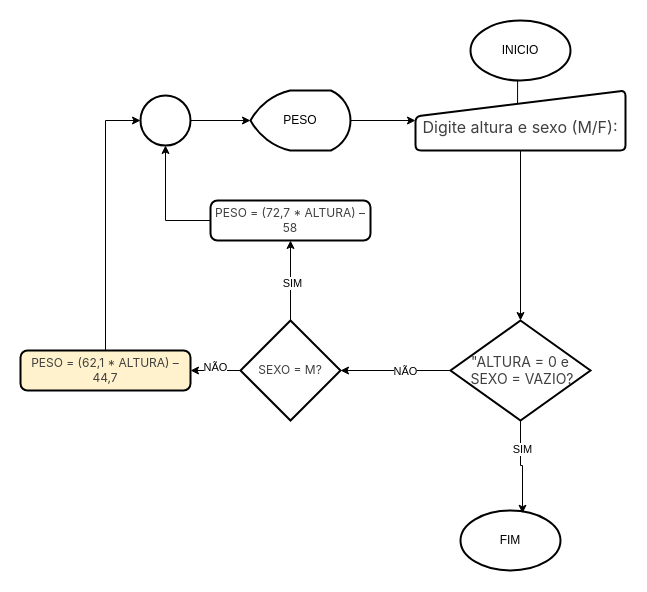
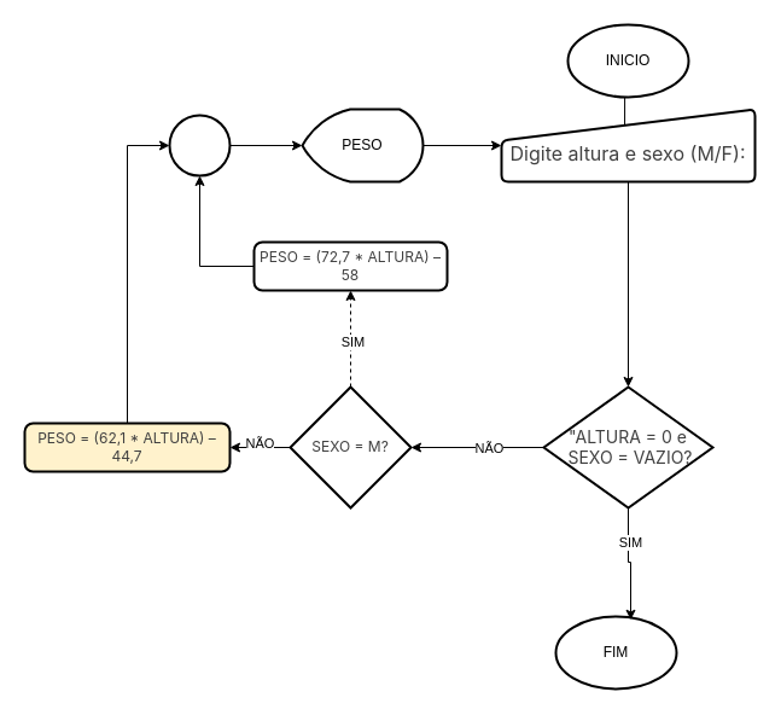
  <mxCell id="0" />
  <mxCell id="1" parent="0" />
  <mxCell id="2" value="INICIO" style="strokeWidth=2;html=1;shape=mxgraph.flowchart.start_1;whiteSpace=wrap;" vertex="1" parent="1"><mxGeometry x="470" y="20" width="100" height="60" as="geometry" /></mxCell>
  <mxCell id="3" value="FIM" style="strokeWidth=2;html=1;shape=mxgraph.flowchart.start_1;whiteSpace=wrap;" vertex="1" parent="1"><mxGeometry x="460" y="510" width="100" height="60" as="geometry" /></mxCell>
  <mxCell id="4" value="&lt;div&gt;&lt;br&gt;&lt;/div&gt;&lt;div&gt;&lt;span style=&quot;color: rgb(64, 64, 64); font-family: Inter, system-ui, -apple-system, BlinkMacSystemFont, &amp;quot;Segoe UI&amp;quot;, Roboto, &amp;quot;Noto Sans&amp;quot;, Ubuntu, Cantarell, &amp;quot;Helvetica Neue&amp;quot;, Oxygen, &amp;quot;Open Sans&amp;quot;, sans-serif; font-size: 16.002px; text-align: left;&quot;&gt;Digite altura e sexo (M/F):&lt;/span&gt;&lt;/div&gt;" style="html=1;strokeWidth=2;shape=manualInput;whiteSpace=wrap;rounded=1;size=26;arcSize=11;" vertex="1" parent="1"><mxGeometry x="415" y="90" width="210" height="60" as="geometry" /></mxCell>
  <mxCell id="5" value="&lt;span style=&quot;color: rgb(64, 64, 64); font-family: Inter, system-ui, -apple-system, BlinkMacSystemFont, &amp;quot;Segoe UI&amp;quot;, Roboto, &amp;quot;Noto Sans&amp;quot;, Ubuntu, Cantarell, &amp;quot;Helvetica Neue&amp;quot;, Oxygen, &amp;quot;Open Sans&amp;quot;, sans-serif; text-align: left;&quot;&gt;&lt;font style=&quot;font-size: 14px;&quot;&gt;&quot;ALTURA = 0 e&lt;/font&gt;&lt;/span&gt;&lt;div&gt;&lt;span style=&quot;color: rgb(64, 64, 64); font-family: Inter, system-ui, -apple-system, BlinkMacSystemFont, &amp;quot;Segoe UI&amp;quot;, Roboto, &amp;quot;Noto Sans&amp;quot;, Ubuntu, Cantarell, &amp;quot;Helvetica Neue&amp;quot;, Oxygen, &amp;quot;Open Sans&amp;quot;, sans-serif; text-align: left;&quot;&gt;&lt;font style=&quot;font-size: 14px;&quot;&gt;&amp;nbsp;SEXO = VAZIO?&lt;/font&gt;&lt;/span&gt;&lt;/div&gt;" style="strokeWidth=2;html=1;shape=mxgraph.flowchart.decision;whiteSpace=wrap;" vertex="1" parent="1"><mxGeometry x="450" y="320" width="140" height="100" as="geometry" /></mxCell>
  <mxCell id="6" style="edgeStyle=orthogonalEdgeStyle;rounded=0;orthogonalLoop=1;jettySize=auto;html=1;exitX=0.5;exitY=1;exitDx=0;exitDy=0;exitPerimeter=0;entryX=0.62;entryY=0.046;entryDx=0;entryDy=0;entryPerimeter=0;" edge="1" parent="1" source="5" target="3"><mxGeometry relative="1" as="geometry" /></mxCell>
  <mxCell id="7" value="SIM" style="edgeLabel;html=1;align=center;verticalAlign=middle;resizable=0;points=[];" vertex="1" connectable="0" parent="6"><mxGeometry x="-0.418" y="1" relative="1" as="geometry"><mxPoint as="offset" /></mxGeometry></mxCell>
- <mxCell id="8" style="edgeStyle=orthogonalEdgeStyle;rounded=0;orthogonalLoop=1;jettySize=auto;html=1;exitX=0.5;exitY=0;exitDx=0;exitDy=0;exitPerimeter=0;" edge="1" parent="1" source="12" target="15"><mxGeometry relative="1" as="geometry" /></mxCell>
+ <mxCell id="8" style="edgeStyle=orthogonalEdgeStyle;rounded=0;orthogonalLoop=1;jettySize=auto;html=1;exitX=0.5;exitY=0;exitDx=0;exitDy=0;exitPerimeter=0;dashed=1;" edge="1" parent="1" source="12" target="15"><mxGeometry relative="1" as="geometry" /></mxCell>
  <mxCell id="9" value="SIM" style="edgeLabel;html=1;align=center;verticalAlign=middle;resizable=0;points=[];" vertex="1" connectable="0" parent="8"><mxGeometry x="-0.04" y="-1" relative="1" as="geometry"><mxPoint as="offset" /></mxGeometry></mxCell>
  <mxCell id="10" style="edgeStyle=orthogonalEdgeStyle;rounded=0;orthogonalLoop=1;jettySize=auto;html=1;exitX=0;exitY=0.5;exitDx=0;exitDy=0;exitPerimeter=0;entryX=1;entryY=0.5;entryDx=0;entryDy=0;" edge="1" parent="1" source="12" target="16"><mxGeometry relative="1" as="geometry" /></mxCell>
  <mxCell id="11" value="NÃO" style="edgeLabel;html=1;align=center;verticalAlign=middle;resizable=0;points=[];" vertex="1" connectable="0" parent="10"><mxGeometry x="0.05" y="-4" relative="1" as="geometry"><mxPoint as="offset" /></mxGeometry></mxCell>
  <mxCell id="12" value="&lt;span style=&quot;color: rgb(64, 64, 64); font-family: Inter, system-ui, -apple-system, BlinkMacSystemFont, &amp;quot;Segoe UI&amp;quot;, Roboto, &amp;quot;Noto Sans&amp;quot;, Ubuntu, Cantarell, &amp;quot;Helvetica Neue&amp;quot;, Oxygen, &amp;quot;Open Sans&amp;quot;, sans-serif; text-align: left;&quot;&gt;&lt;font&gt;SEXO = M?&lt;/font&gt;&lt;/span&gt;" style="strokeWidth=2;html=1;shape=mxgraph.flowchart.decision;whiteSpace=wrap;" vertex="1" parent="1"><mxGeometry x="240" y="320" width="100" height="100" as="geometry" /></mxCell>
  <mxCell id="13" style="edgeStyle=orthogonalEdgeStyle;rounded=0;orthogonalLoop=1;jettySize=auto;html=1;exitX=0;exitY=0.5;exitDx=0;exitDy=0;exitPerimeter=0;entryX=1;entryY=0.5;entryDx=0;entryDy=0;entryPerimeter=0;" edge="1" parent="1" source="5" target="12"><mxGeometry relative="1" as="geometry" /></mxCell>
  <mxCell id="14" value="NÃO" style="edgeLabel;html=1;align=center;verticalAlign=middle;resizable=0;points=[];" vertex="1" connectable="0" parent="13"><mxGeometry x="-0.164" relative="1" as="geometry"><mxPoint as="offset" /></mxGeometry></mxCell>
  <mxCell id="15" value="&lt;span style=&quot;color: rgb(64, 64, 64); font-family: Inter, system-ui, -apple-system, BlinkMacSystemFont, &amp;quot;Segoe UI&amp;quot;, Roboto, &amp;quot;Noto Sans&amp;quot;, Ubuntu, Cantarell, &amp;quot;Helvetica Neue&amp;quot;, Oxygen, &amp;quot;Open Sans&amp;quot;, sans-serif; text-align: left;&quot;&gt;&lt;font&gt;PESO = (72,7 * ALTURA) – 58&lt;/font&gt;&lt;/span&gt;" style="rounded=1;whiteSpace=wrap;html=1;absoluteArcSize=1;arcSize=14;strokeWidth=2;" vertex="1" parent="1"><mxGeometry x="210" y="200" width="160" height="40" as="geometry" /></mxCell>
  <mxCell id="16" value="&lt;span style=&quot;color: rgb(64, 64, 64); font-family: Inter, system-ui, -apple-system, BlinkMacSystemFont, &amp;quot;Segoe UI&amp;quot;, Roboto, &amp;quot;Noto Sans&amp;quot;, Ubuntu, Cantarell, &amp;quot;Helvetica Neue&amp;quot;, Oxygen, &amp;quot;Open Sans&amp;quot;, sans-serif; text-align: left;&quot;&gt;&lt;font&gt;PESO = (62,1 * ALTURA) – 44,7&lt;/font&gt;&lt;/span&gt;" style="rounded=1;whiteSpace=wrap;html=1;absoluteArcSize=1;arcSize=14;strokeWidth=2;fillColor=#fff2cc;" vertex="1" parent="1"><mxGeometry x="20" y="350" width="170" height="40" as="geometry" /></mxCell>
  <mxCell id="17" value="" style="strokeWidth=2;html=1;shape=mxgraph.flowchart.start_2;whiteSpace=wrap;" vertex="1" parent="1"><mxGeometry x="140" y="95" width="50" height="50" as="geometry" /></mxCell>
  <mxCell id="18" style="edgeStyle=orthogonalEdgeStyle;rounded=0;orthogonalLoop=1;jettySize=auto;html=1;exitX=0.5;exitY=0;exitDx=0;exitDy=0;entryX=0;entryY=0.5;entryDx=0;entryDy=0;entryPerimeter=0;" edge="1" parent="1" source="16" target="17"><mxGeometry relative="1" as="geometry" /></mxCell>
  <mxCell id="19" style="edgeStyle=orthogonalEdgeStyle;rounded=0;orthogonalLoop=1;jettySize=auto;html=1;exitX=0.5;exitY=1;exitDx=0;exitDy=0;entryX=0.5;entryY=0;entryDx=0;entryDy=0;entryPerimeter=0;" edge="1" parent="1" source="4" target="5"><mxGeometry relative="1" as="geometry" /></mxCell>
  <mxCell id="20" style="edgeStyle=orthogonalEdgeStyle;rounded=0;orthogonalLoop=1;jettySize=auto;html=1;exitX=0.5;exitY=1;exitDx=0;exitDy=0;exitPerimeter=0;entryX=0.486;entryY=0.213;entryDx=0;entryDy=0;entryPerimeter=0;endArrow=none;" edge="1" parent="1" source="2" target="4"><mxGeometry relative="1" as="geometry" /></mxCell>
  <mxCell id="21" style="edgeStyle=orthogonalEdgeStyle;rounded=0;orthogonalLoop=1;jettySize=auto;html=1;exitX=0;exitY=0.5;exitDx=0;exitDy=0;entryX=0.5;entryY=1;entryDx=0;entryDy=0;entryPerimeter=0;" edge="1" parent="1" source="15" target="17"><mxGeometry relative="1" as="geometry" /></mxCell>
  <mxCell id="22" style="edgeStyle=orthogonalEdgeStyle;rounded=0;orthogonalLoop=1;jettySize=auto;html=1;exitX=1;exitY=0.5;exitDx=0;exitDy=0;exitPerimeter=0;entryX=0;entryY=0.5;entryDx=0;entryDy=0;" edge="1" parent="1" source="23" target="4"><mxGeometry relative="1" as="geometry" /></mxCell>
  <mxCell id="23" value="PESO" style="strokeWidth=2;html=1;shape=mxgraph.flowchart.display;whiteSpace=wrap;" vertex="1" parent="1"><mxGeometry x="250" y="90" width="100" height="60" as="geometry" /></mxCell>
  <mxCell id="24" style="edgeStyle=orthogonalEdgeStyle;rounded=0;orthogonalLoop=1;jettySize=auto;html=1;exitX=1;exitY=0.5;exitDx=0;exitDy=0;exitPerimeter=0;entryX=0;entryY=0.5;entryDx=0;entryDy=0;entryPerimeter=0;" edge="1" parent="1" source="17" target="23"><mxGeometry relative="1" as="geometry" /></mxCell>
